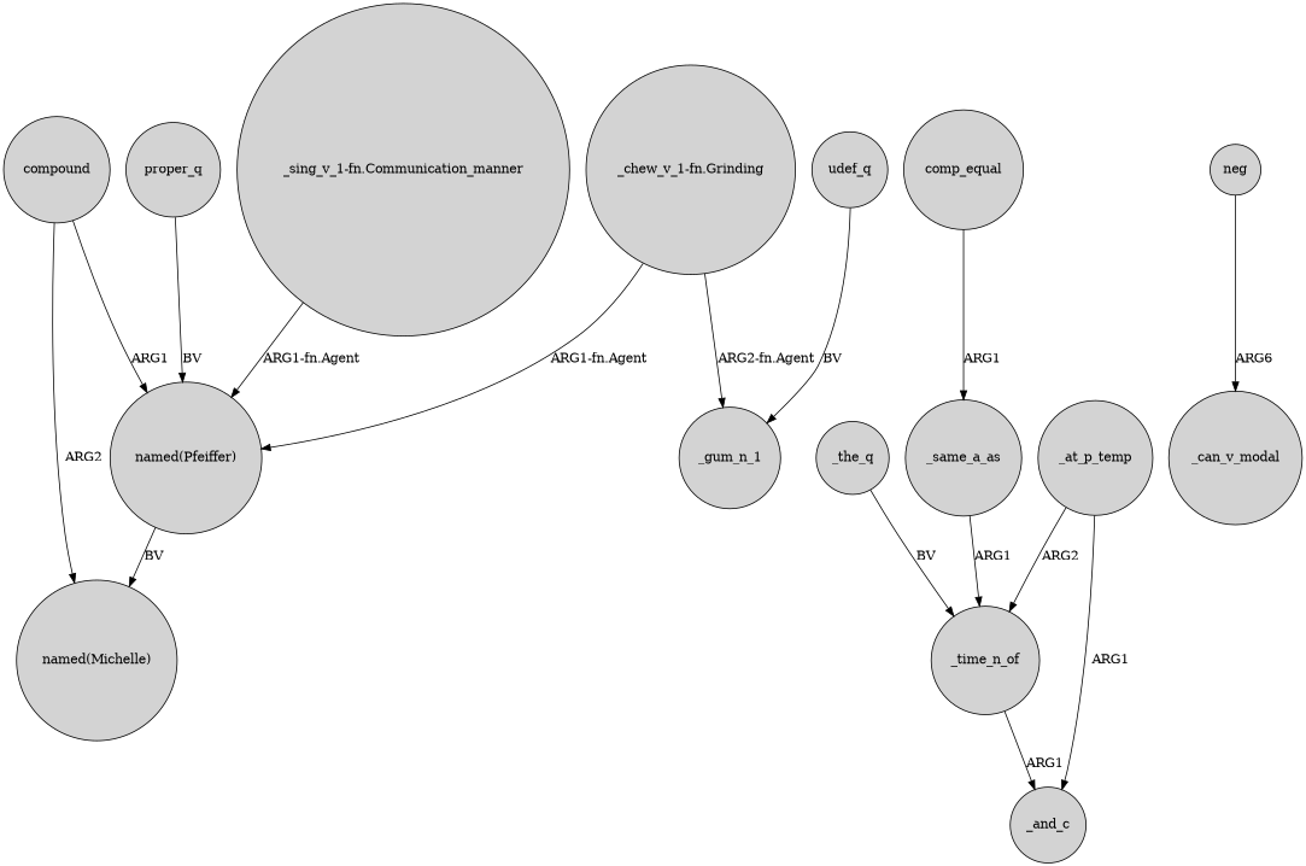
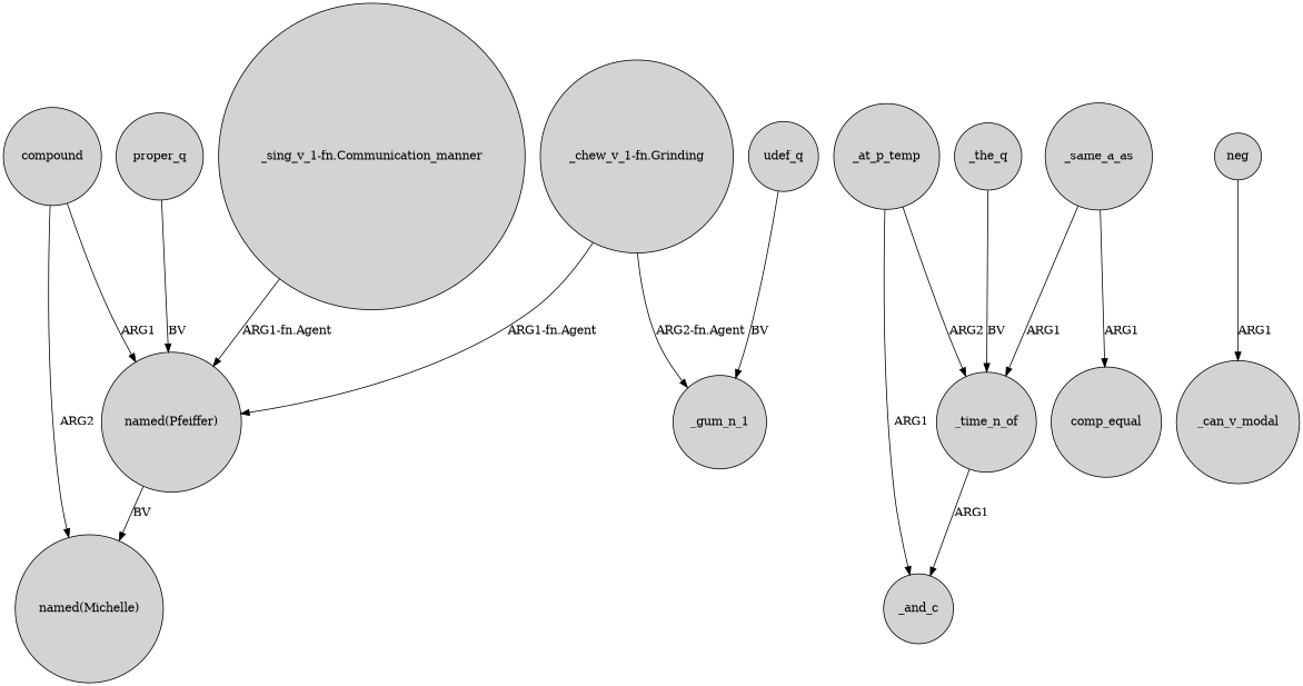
  digraph {
    node [shape=circle style=filled]
    compound
    "named(Michelle)"
    "named(Pfeiffer)"
    _the_q
    _time_n_of
    _and_c
    proper_q
    udef_q
    _gum_n_1
    _at_p_temp
    comp_equal
    _same_a_as
    "_chew_v_1-fn.Grinding"
    "_sing_v_1-fn.Communication_manner"
    neg
    _can_v_modal
    compound -> "named(Michelle)" [label=ARG2]
    compound -> "named(Pfeiffer)" [label=ARG1]
    "named(Pfeiffer)" -> "named(Michelle)" [label=BV]
    _the_q -> _time_n_of [label=BV]
    _time_n_of -> _and_c [label=ARG1]
    proper_q -> "named(Pfeiffer)" [label=BV]
    udef_q -> _gum_n_1 [label=BV]
    _at_p_temp -> _time_n_of [label=ARG2]
    _at_p_temp -> _and_c [label=ARG1]
-   comp_equal -> _same_a_as [label=ARG1]
+   _same_a_as -> comp_equal [label=ARG1]
    _same_a_as -> _time_n_of [label=ARG1]
    "_chew_v_1-fn.Grinding" -> "named(Pfeiffer)" [label="ARG1-fn.Agent"]
    "_chew_v_1-fn.Grinding" -> _gum_n_1 [label="ARG2-fn.Agent"]
    "_sing_v_1-fn.Communication_manner" -> "named(Pfeiffer)" [label="ARG1-fn.Agent"]
-   neg -> _can_v_modal [label=ARG6]
+   neg -> _can_v_modal [label=ARG1]
  }
